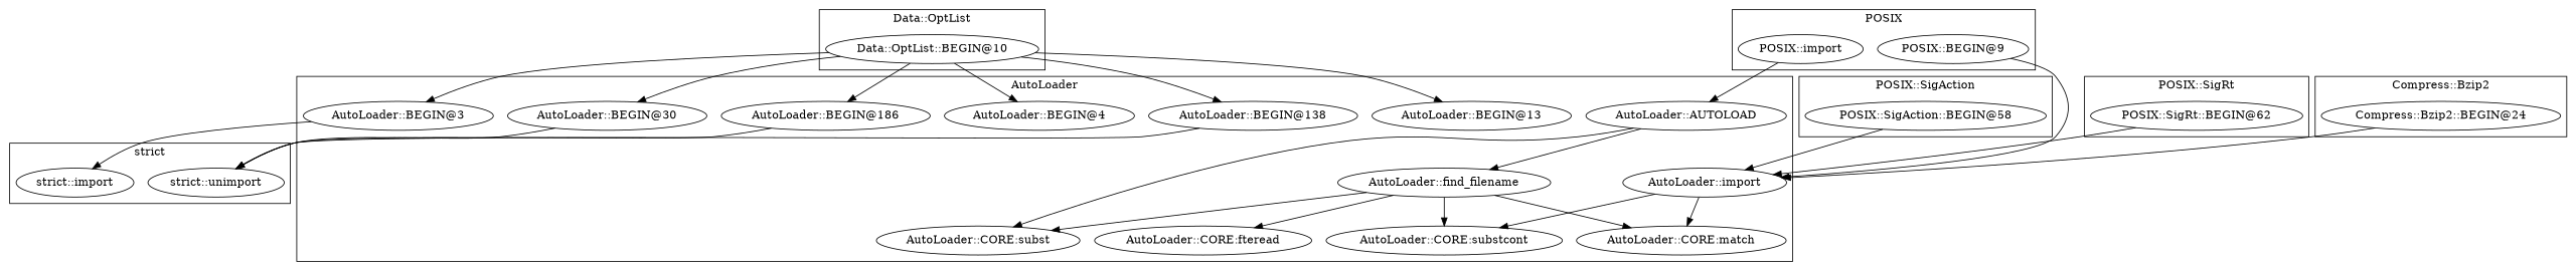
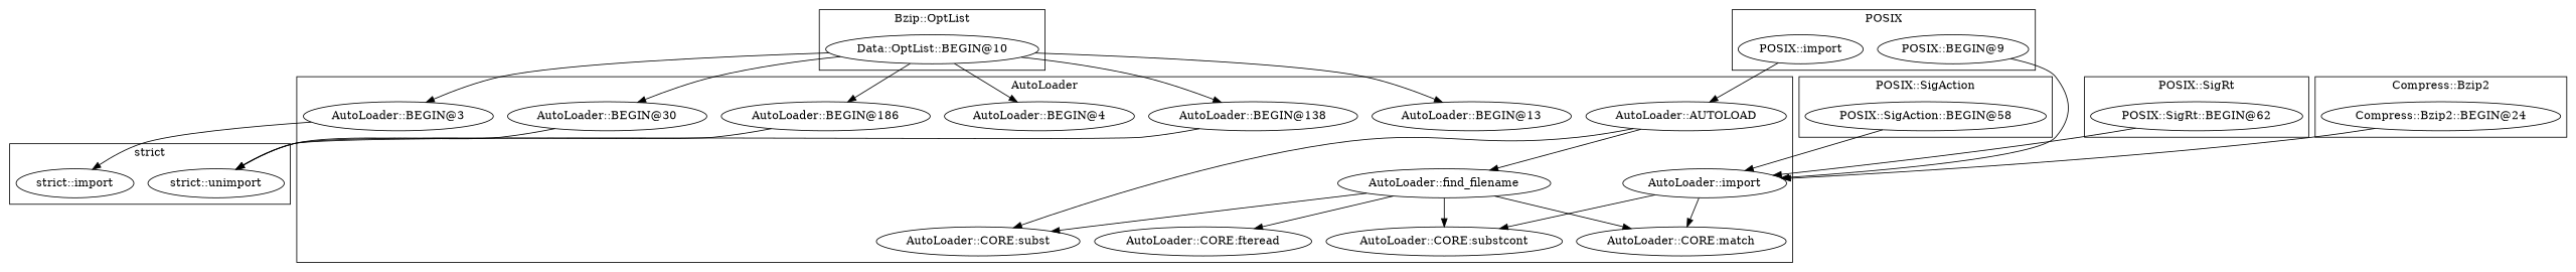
  digraph {
    "POSIX::SigAction::BEGIN@58"
    "POSIX::SigRt::BEGIN@62"
    "AutoLoader::BEGIN@138"
    "AutoLoader::find_filename"
    "AutoLoader::CORE:substcont"
    "AutoLoader::CORE:subst"
    "AutoLoader::BEGIN@186"
    "AutoLoader::AUTOLOAD"
    "AutoLoader::CORE:match"
    "AutoLoader::CORE:fteread"
    "AutoLoader::BEGIN@30"
    "AutoLoader::BEGIN@4"
    "AutoLoader::import"
    "AutoLoader::BEGIN@3"
    "AutoLoader::BEGIN@13"
    "Data::OptList::BEGIN@10"
    "strict::import"
    "strict::unimport"
    "Compress::Bzip2::BEGIN@24"
    "POSIX::import"
    "POSIX::BEGIN@9"
    subgraph cluster_1 {
      label="POSIX::SigAction"
      "POSIX::SigAction::BEGIN@58"
    }
    subgraph cluster_2 {
      label="POSIX::SigRt"
      "POSIX::SigRt::BEGIN@62"
    }
    subgraph cluster_3 {
      label=AutoLoader
      "AutoLoader::BEGIN@138"
      "AutoLoader::find_filename"
      "AutoLoader::CORE:substcont"
      "AutoLoader::CORE:subst"
      "AutoLoader::BEGIN@186"
      "AutoLoader::AUTOLOAD"
      "AutoLoader::CORE:match"
      "AutoLoader::CORE:fteread"
      "AutoLoader::BEGIN@30"
      "AutoLoader::BEGIN@4"
      "AutoLoader::import"
      "AutoLoader::BEGIN@3"
      "AutoLoader::BEGIN@13"
    }
    subgraph cluster_4 {
-     label="Data::OptList"
+     label="Bzip::OptList"
      "Data::OptList::BEGIN@10"
    }
    subgraph cluster_5 {
      label="strict"
      "strict::import"
      "strict::unimport"
    }
    subgraph cluster_6 {
      label="Compress::Bzip2"
      "Compress::Bzip2::BEGIN@24"
    }
    subgraph cluster_7 {
      label=POSIX
      "POSIX::import"
      "POSIX::BEGIN@9"
    }
    "POSIX::SigAction::BEGIN@58" -> "AutoLoader::import"
    "POSIX::SigRt::BEGIN@62" -> "AutoLoader::import"
    "AutoLoader::BEGIN@138" -> "strict::unimport"
    "AutoLoader::find_filename" -> "AutoLoader::CORE:substcont"
    "AutoLoader::find_filename" -> "AutoLoader::CORE:subst"
    "AutoLoader::find_filename" -> "AutoLoader::CORE:match"
    "AutoLoader::find_filename" -> "AutoLoader::CORE:fteread"
    "AutoLoader::BEGIN@186" -> "strict::unimport"
    "AutoLoader::AUTOLOAD" -> "AutoLoader::find_filename"
    "AutoLoader::AUTOLOAD" -> "AutoLoader::CORE:subst"
    "AutoLoader::BEGIN@30" -> "strict::unimport"
    "AutoLoader::import" -> "AutoLoader::CORE:substcont"
    "AutoLoader::import" -> "AutoLoader::CORE:match"
    "AutoLoader::BEGIN@3" -> "strict::import"
    "Data::OptList::BEGIN@10" -> "AutoLoader::BEGIN@138"
    "Data::OptList::BEGIN@10" -> "AutoLoader::BEGIN@186"
    "Data::OptList::BEGIN@10" -> "AutoLoader::BEGIN@30"
    "Data::OptList::BEGIN@10" -> "AutoLoader::BEGIN@4"
    "Data::OptList::BEGIN@10" -> "AutoLoader::BEGIN@3"
    "Data::OptList::BEGIN@10" -> "AutoLoader::BEGIN@13"
    "Compress::Bzip2::BEGIN@24" -> "AutoLoader::import"
    "POSIX::import" -> "AutoLoader::AUTOLOAD"
    "POSIX::BEGIN@9" -> "AutoLoader::import"
  }
